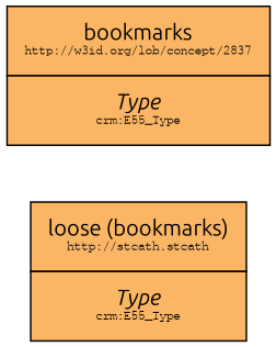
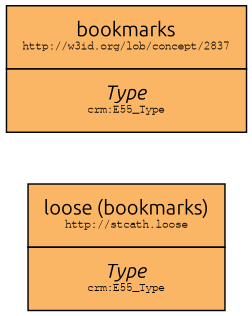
  digraph {
    nodesep=0.5
    rankdir=LR
    ranksep=1
    splines=line
    node [margin=0 penwidth=3.0 shape=none]
-   n1 [label=<<TABLE BORDER="0" CELLBORDER="1" CELLSPACING="0">                    <TR><TD PORT="instance" CELLPADDING="10" bgcolor="#FAB565"><FONT FACE="Ubuntu">loose (bookmarks)</FONT><BR /><FONT FACE="FreeMono" POINT-SIZE="8">http://stcath.stcath</FONT></TD></TR>                    <TR><TD PORT="class" CELLPADDING="10" bgcolor="#FAB565"><FONT FACE="Ubuntu"><I>Type</I></FONT><BR /><FONT FACE="FreeMono" POINT-SIZE="8">crm:E55_Type</FONT></TD></TR>                    </TABLE>>]
+   n1 [label=<<TABLE BORDER="0" CELLBORDER="1" CELLSPACING="0">                    <TR><TD PORT="instance" CELLPADDING="10" bgcolor="#FAB565"><FONT FACE="Ubuntu">loose (bookmarks)</FONT><BR /><FONT FACE="FreeMono" POINT-SIZE="8">http://stcath.loose</FONT></TD></TR>                    <TR><TD PORT="class" CELLPADDING="10" bgcolor="#FAB565"><FONT FACE="Ubuntu"><I>Type</I></FONT><BR /><FONT FACE="FreeMono" POINT-SIZE="8">crm:E55_Type</FONT></TD></TR>                    </TABLE>>]
    n2 [label=<<TABLE BORDER="0" CELLBORDER="1" CELLSPACING="0">                    <TR><TD PORT="instance" CELLPADDING="10" bgcolor="#FAB565"><FONT FACE="Ubuntu">bookmarks</FONT><BR /><FONT FACE="FreeMono" POINT-SIZE="8">http://w3id.org/lob/concept/2837</FONT></TD></TR>                    <TR><TD PORT="class" CELLPADDING="10" bgcolor="#FAB565"><FONT FACE="Ubuntu"><I>Type</I></FONT><BR /><FONT FACE="FreeMono" POINT-SIZE="8">crm:E55_Type</FONT></TD></TR>                    </TABLE>>]
  }
